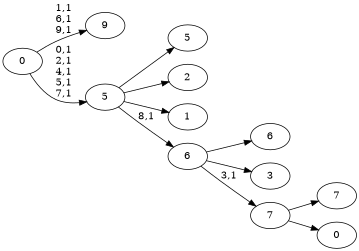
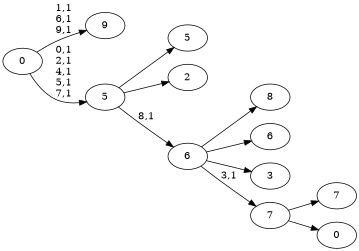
  digraph {
    rankdir=LR
+   n1 [label=8]
    n2 [label=7]
    n3 [label=6]
    n4 [label=5]
    n5 [label=9]
    n6 [label=3]
    n7 [label=2]
-   n8 [label=1]
    n9 [label=0]
    7
    6
    5
    0
    7 -> n2
    7 -> n9
+   6 -> n1
    6 -> n3
    6 -> n6
    6 -> 7 [label="3,1"]
    5 -> n4
    5 -> n7
-   5 -> n8
    5 -> 6 [label="8,1"]
    0 -> n5 [label="1,1\n6,1\n9,1"]
    0 -> 5 [label="0,1\n2,1\n4,1\n5,1\n7,1"]
  }
